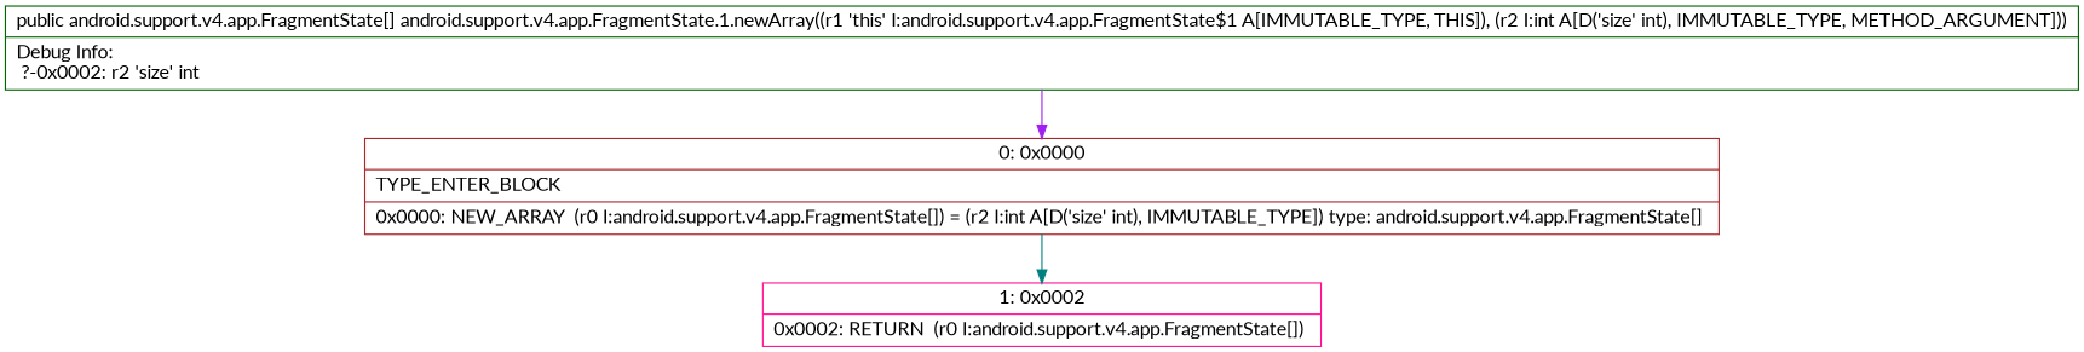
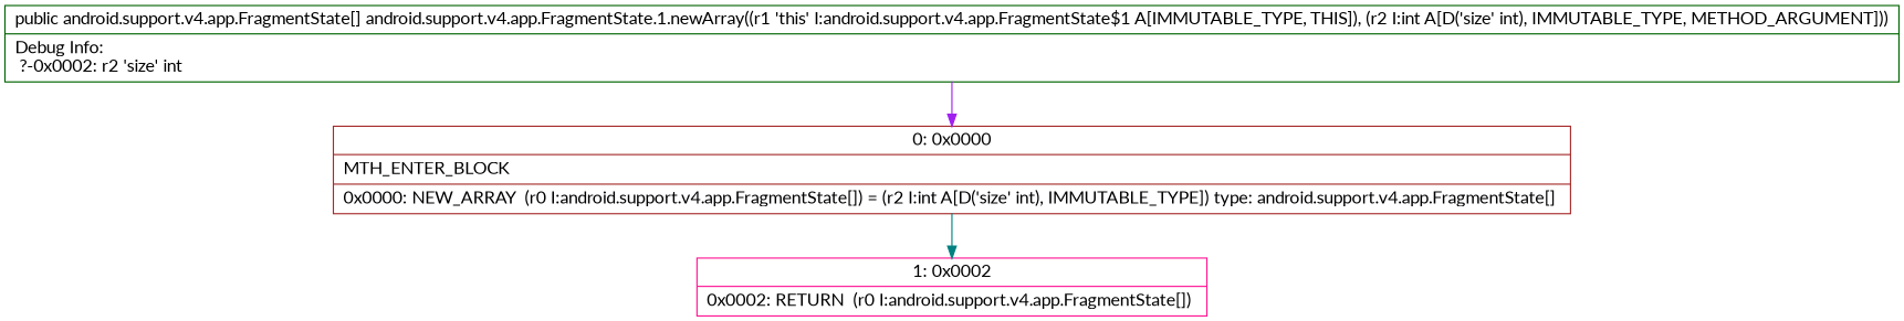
  digraph {
    fontname=Lato
    node [shape=record fontname=Lato]
    edge [fontname=Lato]
-   n1 [label="{0\:\ 0x0000|TYPE_ENTER_BLOCK\l|0x0000: NEW_ARRAY  (r0 I:android.support.v4.app.FragmentState[]) = (r2 I:int A[D('size' int), IMMUTABLE_TYPE]) type: android.support.v4.app.FragmentState[] \l}" color=brown]
+   n1 [label="{0\:\ 0x0000|MTH_ENTER_BLOCK\l|0x0000: NEW_ARRAY  (r0 I:android.support.v4.app.FragmentState[]) = (r2 I:int A[D('size' int), IMMUTABLE_TYPE]) type: android.support.v4.app.FragmentState[] \l}" color=brown]
    n2 [label="{1\:\ 0x0002|0x0002: RETURN  (r0 I:android.support.v4.app.FragmentState[]) \l}" color=deeppink]
    n3 [label="{public android.support.v4.app.FragmentState[] android.support.v4.app.FragmentState.1.newArray((r1 'this' I:android.support.v4.app.FragmentState$1 A[IMMUTABLE_TYPE, THIS]), (r2 I:int A[D('size' int), IMMUTABLE_TYPE, METHOD_ARGUMENT]))  | Debug Info:\l  ?\-0x0002: r2 'size' int\l}" color=darkgreen]
    n1 -> n2 [color=teal]
    n3 -> n1 [color=purple]
  }
